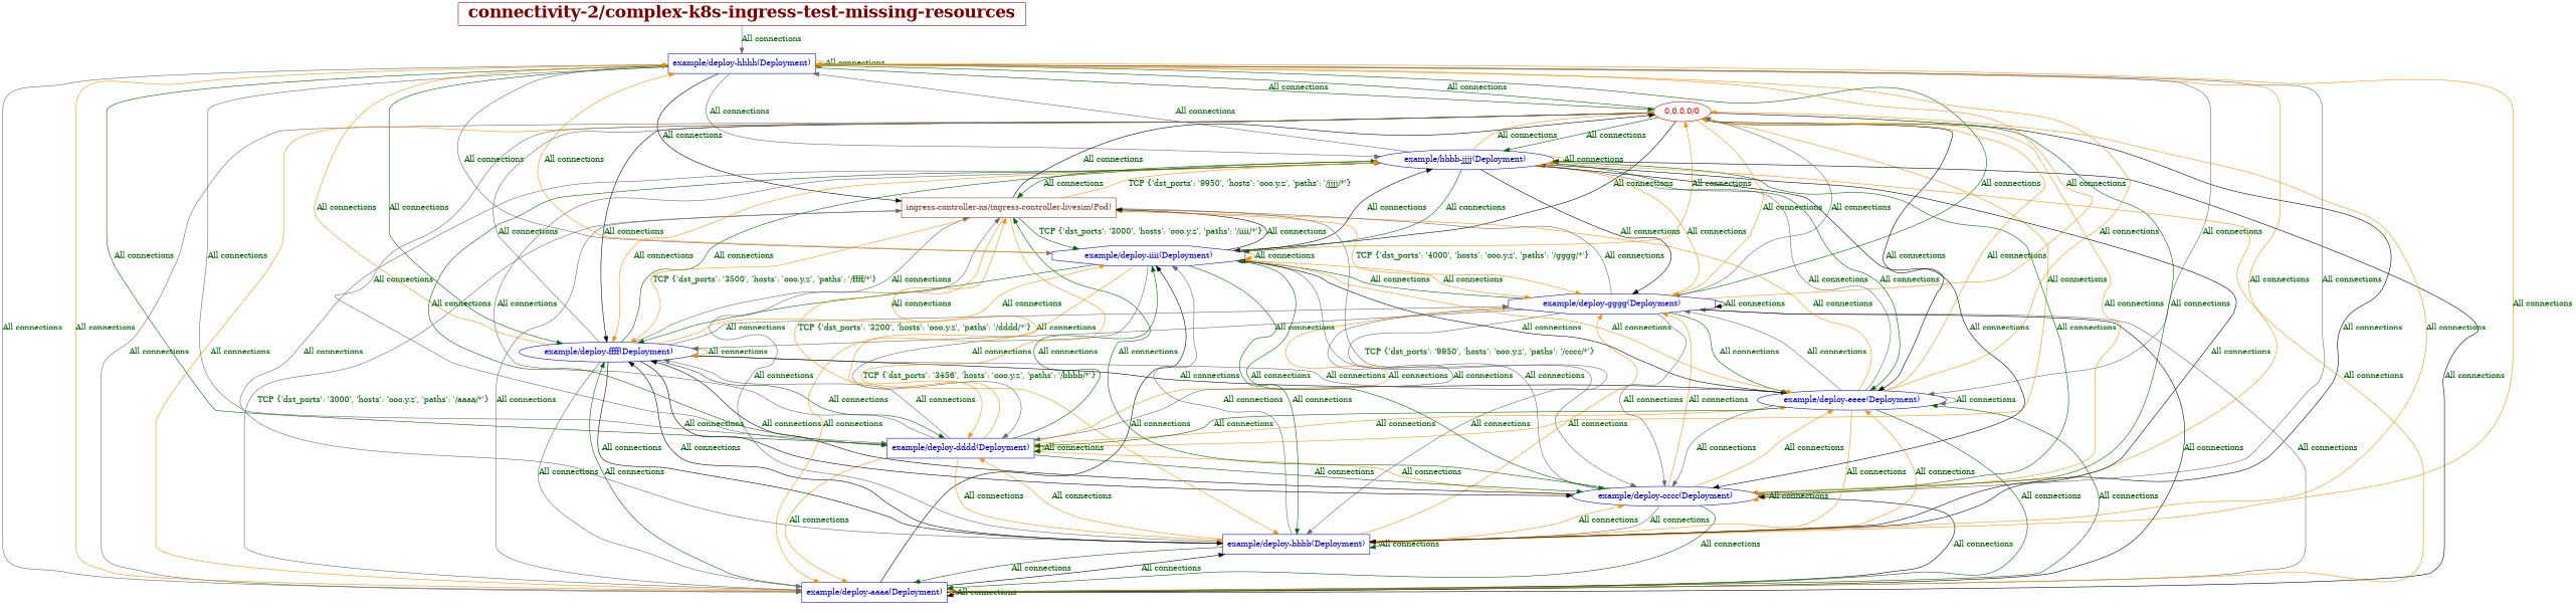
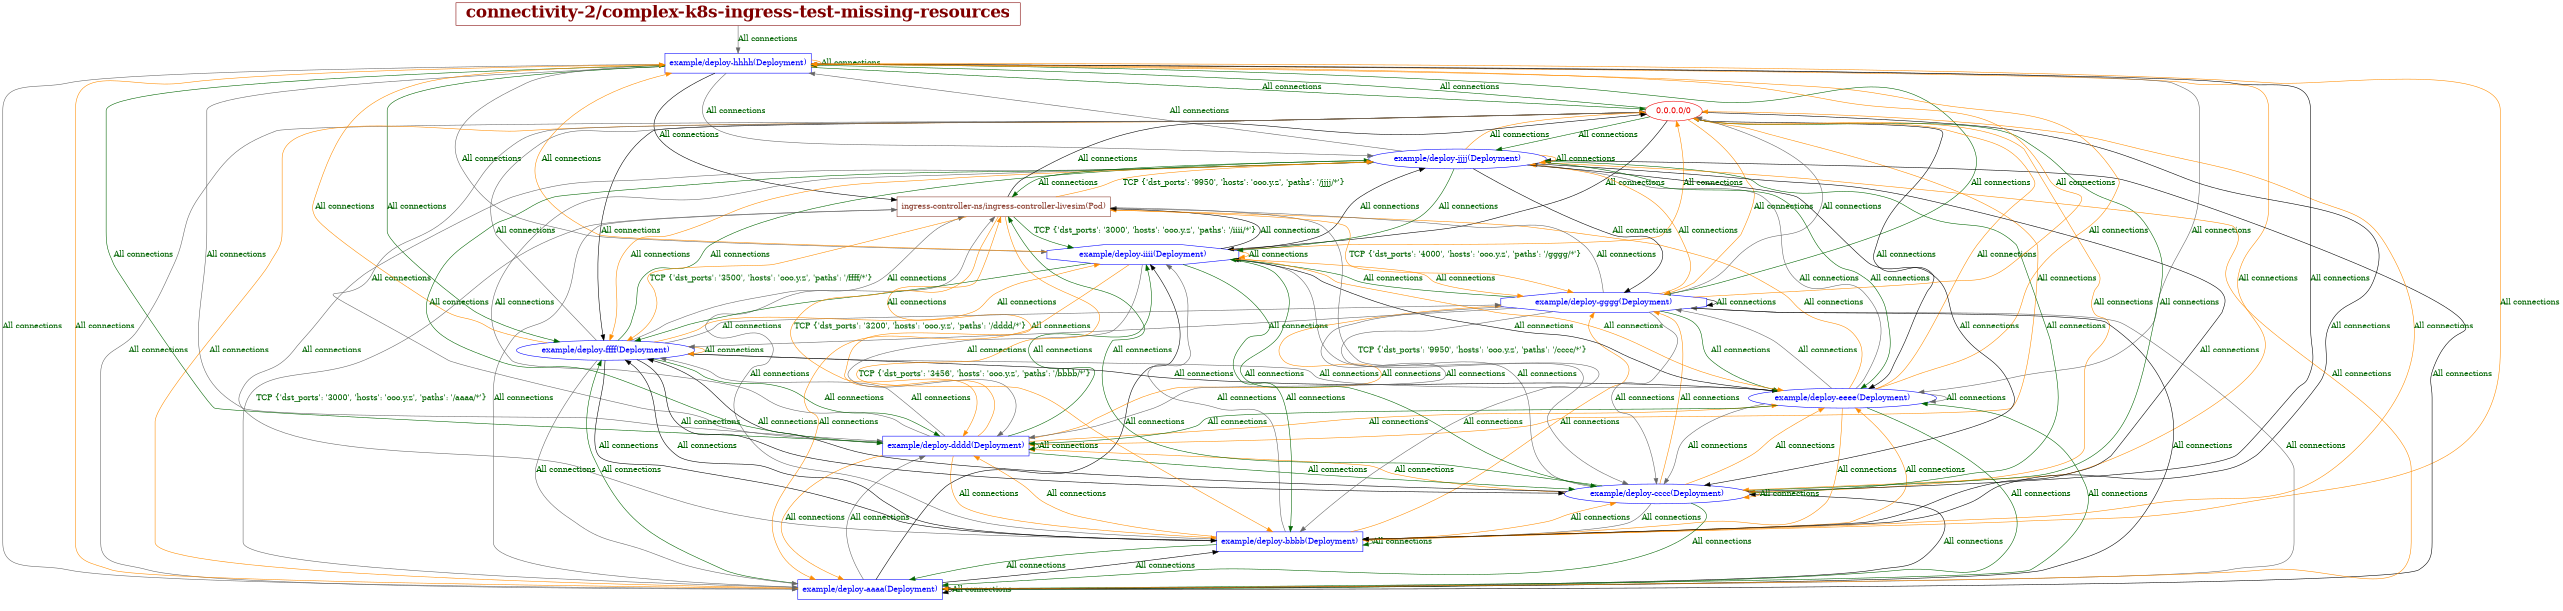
  digraph {
    node [color=blue fontcolor=blue shape=box]
    edge [color=darkorange fontcolor=darkgreen]
    n1 [color=webmaroon fontcolor=webmaroon fontsize=30 label=< <B>connectivity-2/complex-k8s-ingress-test-missing-resources</B> >]
    n2 [label="example/deploy-hhhh(Deployment)"]
    n3 [color=red2 fontcolor=red2 label="0.0.0.0/0" shape=ellipse]
    n4 [label="example/deploy-aaaa(Deployment)"]
    n5 [label="example/deploy-bbbb(Deployment)"]
    n6 [label="example/deploy-cccc(Deployment)" shape=ellipse]
    n7 [label="example/deploy-dddd(Deployment)"]
    n8 [label="example/deploy-eeee(Deployment)" shape=ellipse]
    n9 [label="example/deploy-ffff(Deployment)" shape=ellipse]
    n10 [label="example/deploy-gggg(Deployment)" shape=octagon]
    n11 [label="example/deploy-iiii(Deployment)" shape=octagon]
-   n12 [label="example/bbbb-jjjj(Deployment)" shape=ellipse]
+   n12 [label="example/deploy-jjjj(Deployment)" shape=ellipse]
    n13 [color=coral4 fontcolor=coral4 label="ingress-controller-ns/ingress-controller-livesim(Pod)"]
    n1 -> n2 [color=gray40 label="All connections"]
    n2 -> n2 [label="All connections"]
    n2 -> n3 [color=darkgreen label="All connections"]
    n2 -> n4 [color=gray40 label="All connections"]
    n2 -> n5 [label="All connections"]
    n2 -> n6 [label="All connections"]
    n2 -> n7 [color=gray40 label="All connections"]
    n2 -> n8 [color=gray40 label="All connections"]
    n2 -> n9 [color=darkgreen label="All connections"]
    n2 -> n10 [color=darkgreen label="All connections"]
    n2 -> n11 [color=gray40 label="All connections"]
    n2 -> n12 [color=gray40 label="All connections"]
    n2 -> n13 [color=black label="All connections"]
    n3 -> n2 [color=darkgreen label="All connections"]
    n3 -> n4 [color=gray40 label="All connections"]
    n3 -> n5 [color=black label="All connections"]
    n3 -> n6 [label="All connections"]
    n3 -> n7 [label="All connections"]
    n3 -> n8 [color=black label="All connections"]
    n3 -> n9 [color=black label="All connections"]
    n3 -> n10 [label="All connections"]
    n3 -> n11 [color=black label="All connections"]
    n3 -> n12 [color=darkgreen label="All connections"]
    n4 -> n2 [label="All connections"]
    n4 -> n3 [label="All connections"]
    n4 -> n4 [color=black label="All connections"]
    n4 -> n5 [color=black label="All connections"]
    n4 -> n6 [color=black label="All connections"]
+   n4 -> n7 [color=gray40 label="All connections"]
    n4 -> n8 [color=darkgreen label="All connections"]
    n4 -> n9 [color=darkgreen label="All connections"]
    n4 -> n10 [color=gray40 label="All connections"]
    n4 -> n11 [color=black label="All connections"]
    n4 -> n12 [color=black label="All connections"]
    n4 -> n13 [color=gray40 label="All connections"]
    n5 -> n3 [label="All connections"]
    n5 -> n4 [color=darkgreen label="All connections"]
    n5 -> n5 [color=darkgreen label="All connections"]
    n5 -> n6 [label="All connections"]
    n5 -> n7 [label="All connections"]
    n5 -> n8 [label="All connections"]
    n5 -> n9 [color=black label="All connections"]
    n5 -> n10 [label="All connections"]
    n5 -> n11 [color=gray40 label="All connections"]
    n5 -> n12 [color=gray40 label="All connections"]
    n5 -> n13 [color=gray40 label="All connections"]
-   n6 -> n2 [color=gray40 label="All connections"]
+   n6 -> n2 [color=black label="All connections"]
    n6 -> n3 [color=darkgreen label="All connections"]
    n6 -> n4 [color=darkgreen label="All connections"]
    n6 -> n5 [color=gray40 label="All connections"]
    n6 -> n6 [label="All connections"]
    n6 -> n7 [label="All connections"]
    n6 -> n8 [label="All connections"]
    n6 -> n9 [color=black label="All connections"]
    n6 -> n10 [label="All connections"]
    n6 -> n11 [color=gray40 label="All connections"]
    n6 -> n12 [color=darkgreen label="All connections"]
    n6 -> n13 [color=darkgreen label="All connections"]
    n7 -> n2 [color=darkgreen label="All connections"]
    n7 -> n3 [color=gray40 label="All connections"]
    n7 -> n4 [label="All connections"]
    n7 -> n5 [label="All connections"]
    n7 -> n6 [color=darkgreen label="All connections"]
    n7 -> n7 [color=darkgreen label="All connections"]
    n7 -> n8 [label="All connections"]
    n7 -> n9 [color=gray40 label="All connections"]
    n7 -> n10 [label="All connections"]
    n7 -> n11 [color=darkgreen label="All connections"]
    n7 -> n12 [color=gray40 label="All connections"]
    n7 -> n13 [label="All connections"]
    n8 -> n2 [label="All connections"]
    n8 -> n3 [label="All connections"]
    n8 -> n4 [color=darkgreen label="All connections"]
    n8 -> n5 [label="All connections"]
    n8 -> n6 [color=gray40 label="All connections"]
    n8 -> n7 [color=darkgreen label="All connections"]
    n8 -> n8 [color=gray40 label="All connections"]
    n8 -> n9 [color=gray40 label="All connections"]
    n8 -> n10 [color=gray40 label="All connections"]
    n8 -> n11 [color=black label="All connections"]
    n8 -> n12 [color=gray40 label="All connections"]
    n8 -> n13 [label="All connections"]
    n9 -> n2 [label="All connections"]
    n9 -> n3 [color=gray40 label="All connections"]
    n9 -> n4 [color=gray40 label="All connections"]
    n9 -> n5 [color=black label="All connections"]
    n9 -> n6 [color=black label="All connections"]
    n9 -> n7 [color=darkgreen label="All connections"]
    n9 -> n8 [color=black label="All connections"]
    n9 -> n9 [label="All connections"]
    n9 -> n10 [color=gray40 label="All connections"]
    n9 -> n11 [label="All connections"]
    n9 -> n12 [color=darkgreen label="All connections"]
    n9 -> n13 [color=gray40 label="All connections"]
    n10 -> n2 [label="All connections"]
    n10 -> n3 [color=gray40 label="All connections"]
    n10 -> n4 [color=black label="All connections"]
    n10 -> n5 [color=gray40 label="All connections"]
    n10 -> n6 [color=gray40 label="All connections"]
    n10 -> n7 [color=gray40 label="All connections"]
    n10 -> n8 [color=darkgreen label="All connections"]
    n10 -> n9 [color=gray40 label="All connections"]
    n10 -> n10 [color=black label="All connections"]
    n10 -> n11 [color=darkgreen label="All connections"]
    n10 -> n12 [label="All connections"]
    n10 -> n13 [color=gray40 label="All connections"]
    n11 -> n2 [label="All connections"]
    n11 -> n3 [label="All connections"]
    n11 -> n4 [label="All connections"]
    n11 -> n5 [color=darkgreen label="All connections"]
    n11 -> n6 [color=darkgreen label="All connections"]
    n11 -> n7 [color=gray40 label="All connections"]
    n11 -> n8 [label="All connections"]
    n11 -> n9 [color=darkgreen label="All connections"]
    n11 -> n10 [label="All connections"]
    n11 -> n11 [label="All connections"]
    n11 -> n12 [color=black label="All connections"]
    n11 -> n13 [color=black label="All connections"]
    n12 -> n2 [color=gray40 label="All connections"]
    n12 -> n3 [label="All connections"]
    n12 -> n4 [label="All connections"]
    n12 -> n5 [color=black label="All connections"]
    n12 -> n6 [color=black label="All connections"]
    n12 -> n7 [color=darkgreen label="All connections"]
    n12 -> n8 [color=darkgreen label="All connections"]
    n12 -> n9 [label="All connections"]
    n12 -> n10 [color=black label="All connections"]
    n12 -> n11 [color=darkgreen label="All connections"]
    n12 -> n12 [label="All connections"]
    n12 -> n13 [color=darkgreen label="All connections"]
    n13 -> n3 [color=black label="All connections"]
    n13 -> n4 [color=gray40 label="TCP {'dst_ports': '3000', 'hosts': 'ooo.y.z', 'paths': '/aaaa/*'}"]
    n13 -> n5 [label="TCP {'dst_ports': '3456', 'hosts': 'ooo.y.z', 'paths': '/bbbb/*'}"]
    n13 -> n6 [color=gray40 label="TCP {'dst_ports': '9950', 'hosts': 'ooo.y.z', 'paths': '/cccc/*'}"]
    n13 -> n7 [label="TCP {'dst_ports': '3200', 'hosts': 'ooo.y.z', 'paths': '/dddd/*'}"]
    n13 -> n9 [label="TCP {'dst_ports': '3500', 'hosts': 'ooo.y.z', 'paths': '/ffff/*'}"]
    n13 -> n10 [label="TCP {'dst_ports': '4000', 'hosts': 'ooo.y.z', 'paths': '/gggg/*'}"]
    n13 -> n11 [color=darkgreen label="TCP {'dst_ports': '3000', 'hosts': 'ooo.y.z', 'paths': '/iiii/*'}"]
    n13 -> n12 [label="TCP {'dst_ports': '9950', 'hosts': 'ooo.y.z', 'paths': '/jjjj/*'}"]
  }
